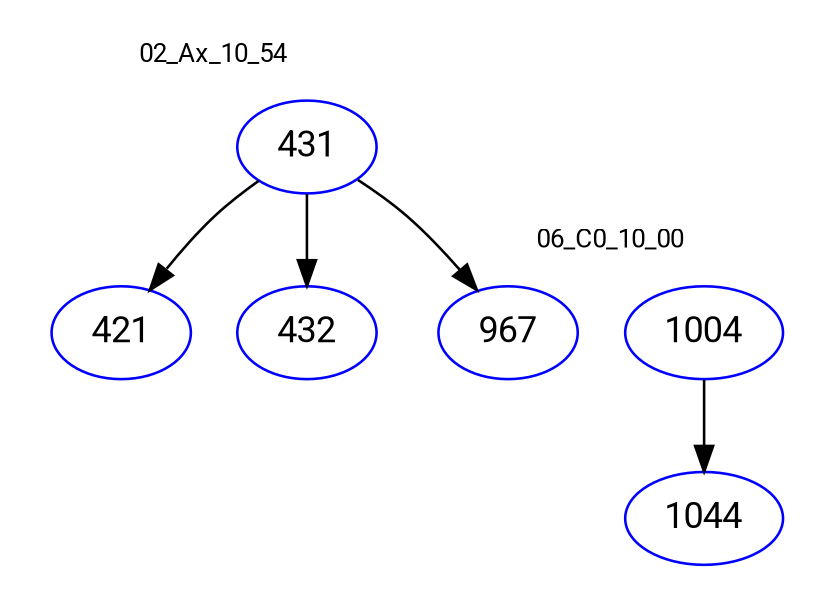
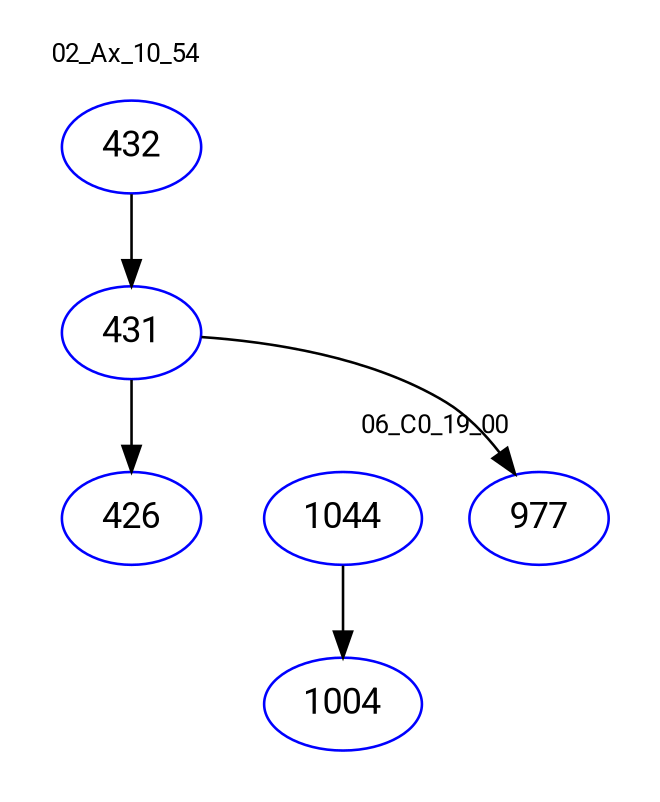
  digraph {
    fontname=Roboto
    node [color=blue fontname=Roboto]
    edge [color=black fontname=Roboto]
    n1 [label=431]
-   n2 [label=421]
+   n2 [label=426]
    n3 [label=432]
    n4 [label=1004]
-   n5 [label=967]
+   n5 [label=977]
    n6 [label=1044]
    subgraph cluster_1 {
      color=white
      fontsize=10
      label="02_Ax_10_54"
      n1
      n2
      n3
    }
    subgraph cluster_2 {
      color=white
      fontsize=10
-     label="06_C0_10_00"
+     label="06_C0_19_00"
      n4
      n5
      n6
    }
    n1 -> n2
-   n1 -> n3
+   n3 -> n1
    n1 -> n5
-   n4 -> n6
+   n6 -> n4
  }
